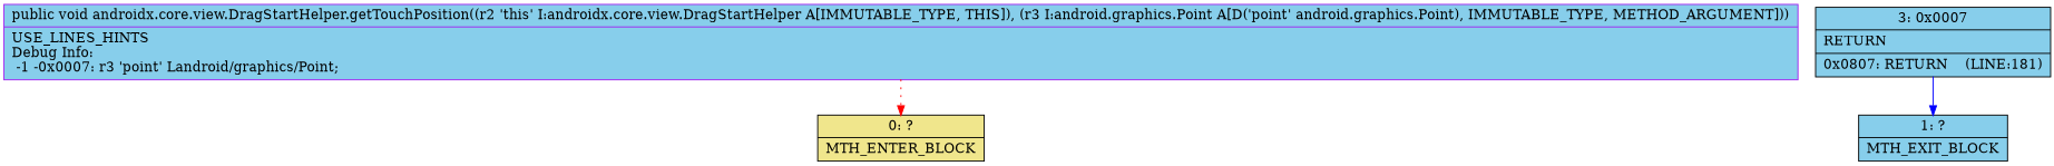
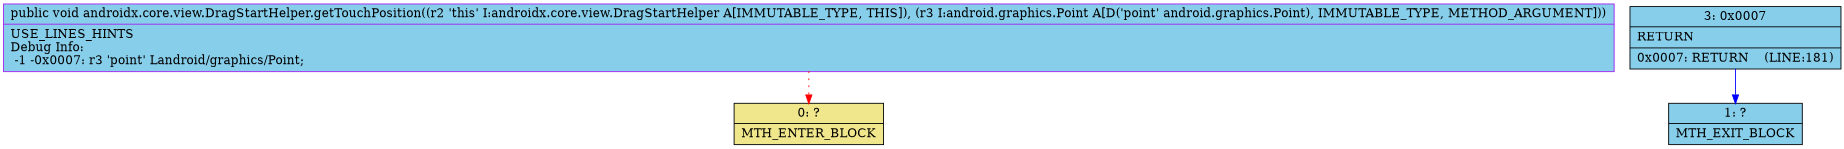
  digraph {
    fontname="DejaVu Serif"
    node [color=black fillcolor=skyblue fontname="DejaVu Serif" shape=record style=filled]
    edge [fontname="DejaVu Serif"]
    n1 [fillcolor=khaki label="{0\:\ ?|MTH_ENTER_BLOCK\l}"]
-   n2 [label="{3\:\ 0x0007|RETURN\l|0x0807: RETURN    (LINE:181)\l}"]
+   n2 [label="{3\:\ 0x0007|RETURN\l|0x0007: RETURN    (LINE:181)\l}"]
    n3 [label="{1\:\ ?|MTH_EXIT_BLOCK\l}"]
    n4 [color=purple label="{public void androidx.core.view.DragStartHelper.getTouchPosition((r2 'this' I:androidx.core.view.DragStartHelper A[IMMUTABLE_TYPE, THIS]), (r3 I:android.graphics.Point A[D('point' android.graphics.Point), IMMUTABLE_TYPE, METHOD_ARGUMENT]))  | USE_LINES_HINTS\lDebug Info:\l  \-1 \-0x0007: r3 'point' Landroid\/graphics\/Point;\l}"]
    n2 -> n3 [color=blue style=solid]
    n4 -> n1 [color=red style=dotted]
  }
